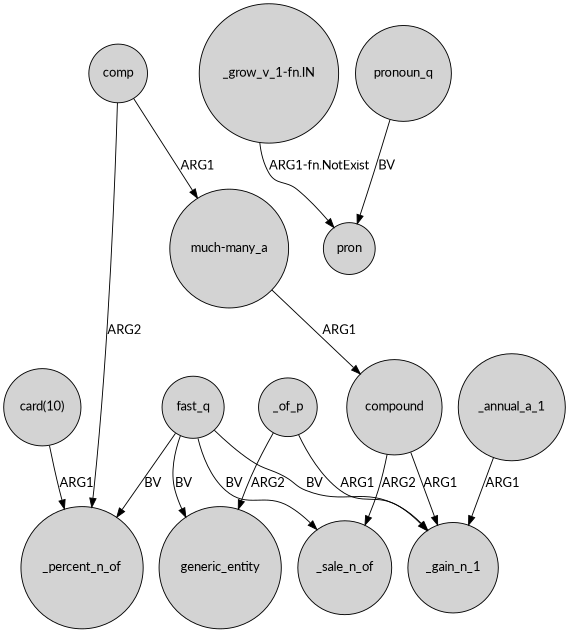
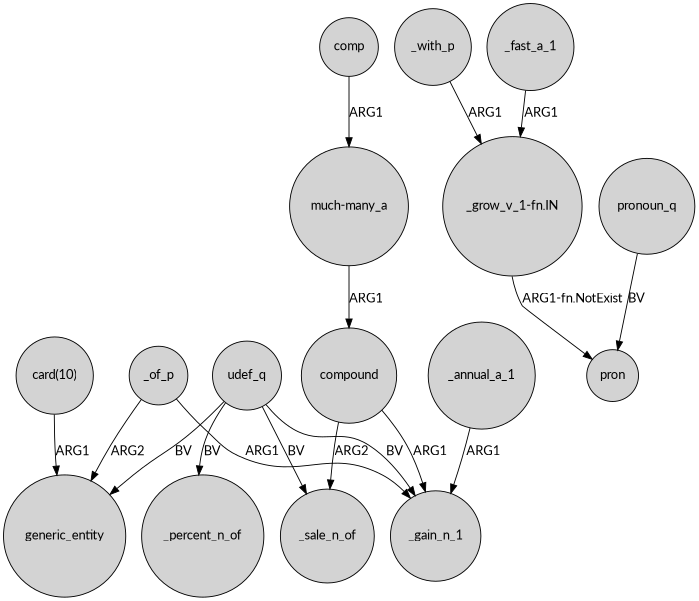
  digraph {
    fontname=Lato
    node [fontname=Lato shape=circle style=filled]
    edge [fontname=Lato]
    "card(10)"
    _percent_n_of
    _of_p
    generic_entity
    _gain_n_1
    compound
    _sale_n_of
+   _with_p
    "_grow_v_1-fn.IN"
    pron
    comp
    "much-many_a"
-   udef_q [label=fast_q]
+   udef_q
    _annual_a_1
+   _fast_a_1
    pronoun_q
-   "card(10)" -> _percent_n_of [label=ARG1]
+   "card(10)" -> generic_entity [label=ARG1]
    _of_p -> generic_entity [label=ARG2]
    _of_p -> _gain_n_1 [label=ARG1]
    compound -> _gain_n_1 [label=ARG1]
    compound -> _sale_n_of [label=ARG2]
+   _with_p -> "_grow_v_1-fn.IN" [label=ARG1]
    "_grow_v_1-fn.IN" -> pron [label="ARG1-fn.NotExist"]
-   comp -> _percent_n_of [label=ARG2]
    comp -> "much-many_a" [label=ARG1]
    "much-many_a" -> compound [label=ARG1]
    udef_q -> _percent_n_of [label=BV]
    udef_q -> generic_entity [label=BV]
    udef_q -> _gain_n_1 [label=BV]
    udef_q -> _sale_n_of [label=BV]
    _annual_a_1 -> _gain_n_1 [label=ARG1]
+   _fast_a_1 -> "_grow_v_1-fn.IN" [label=ARG1]
    pronoun_q -> pron [label=BV]
  }
